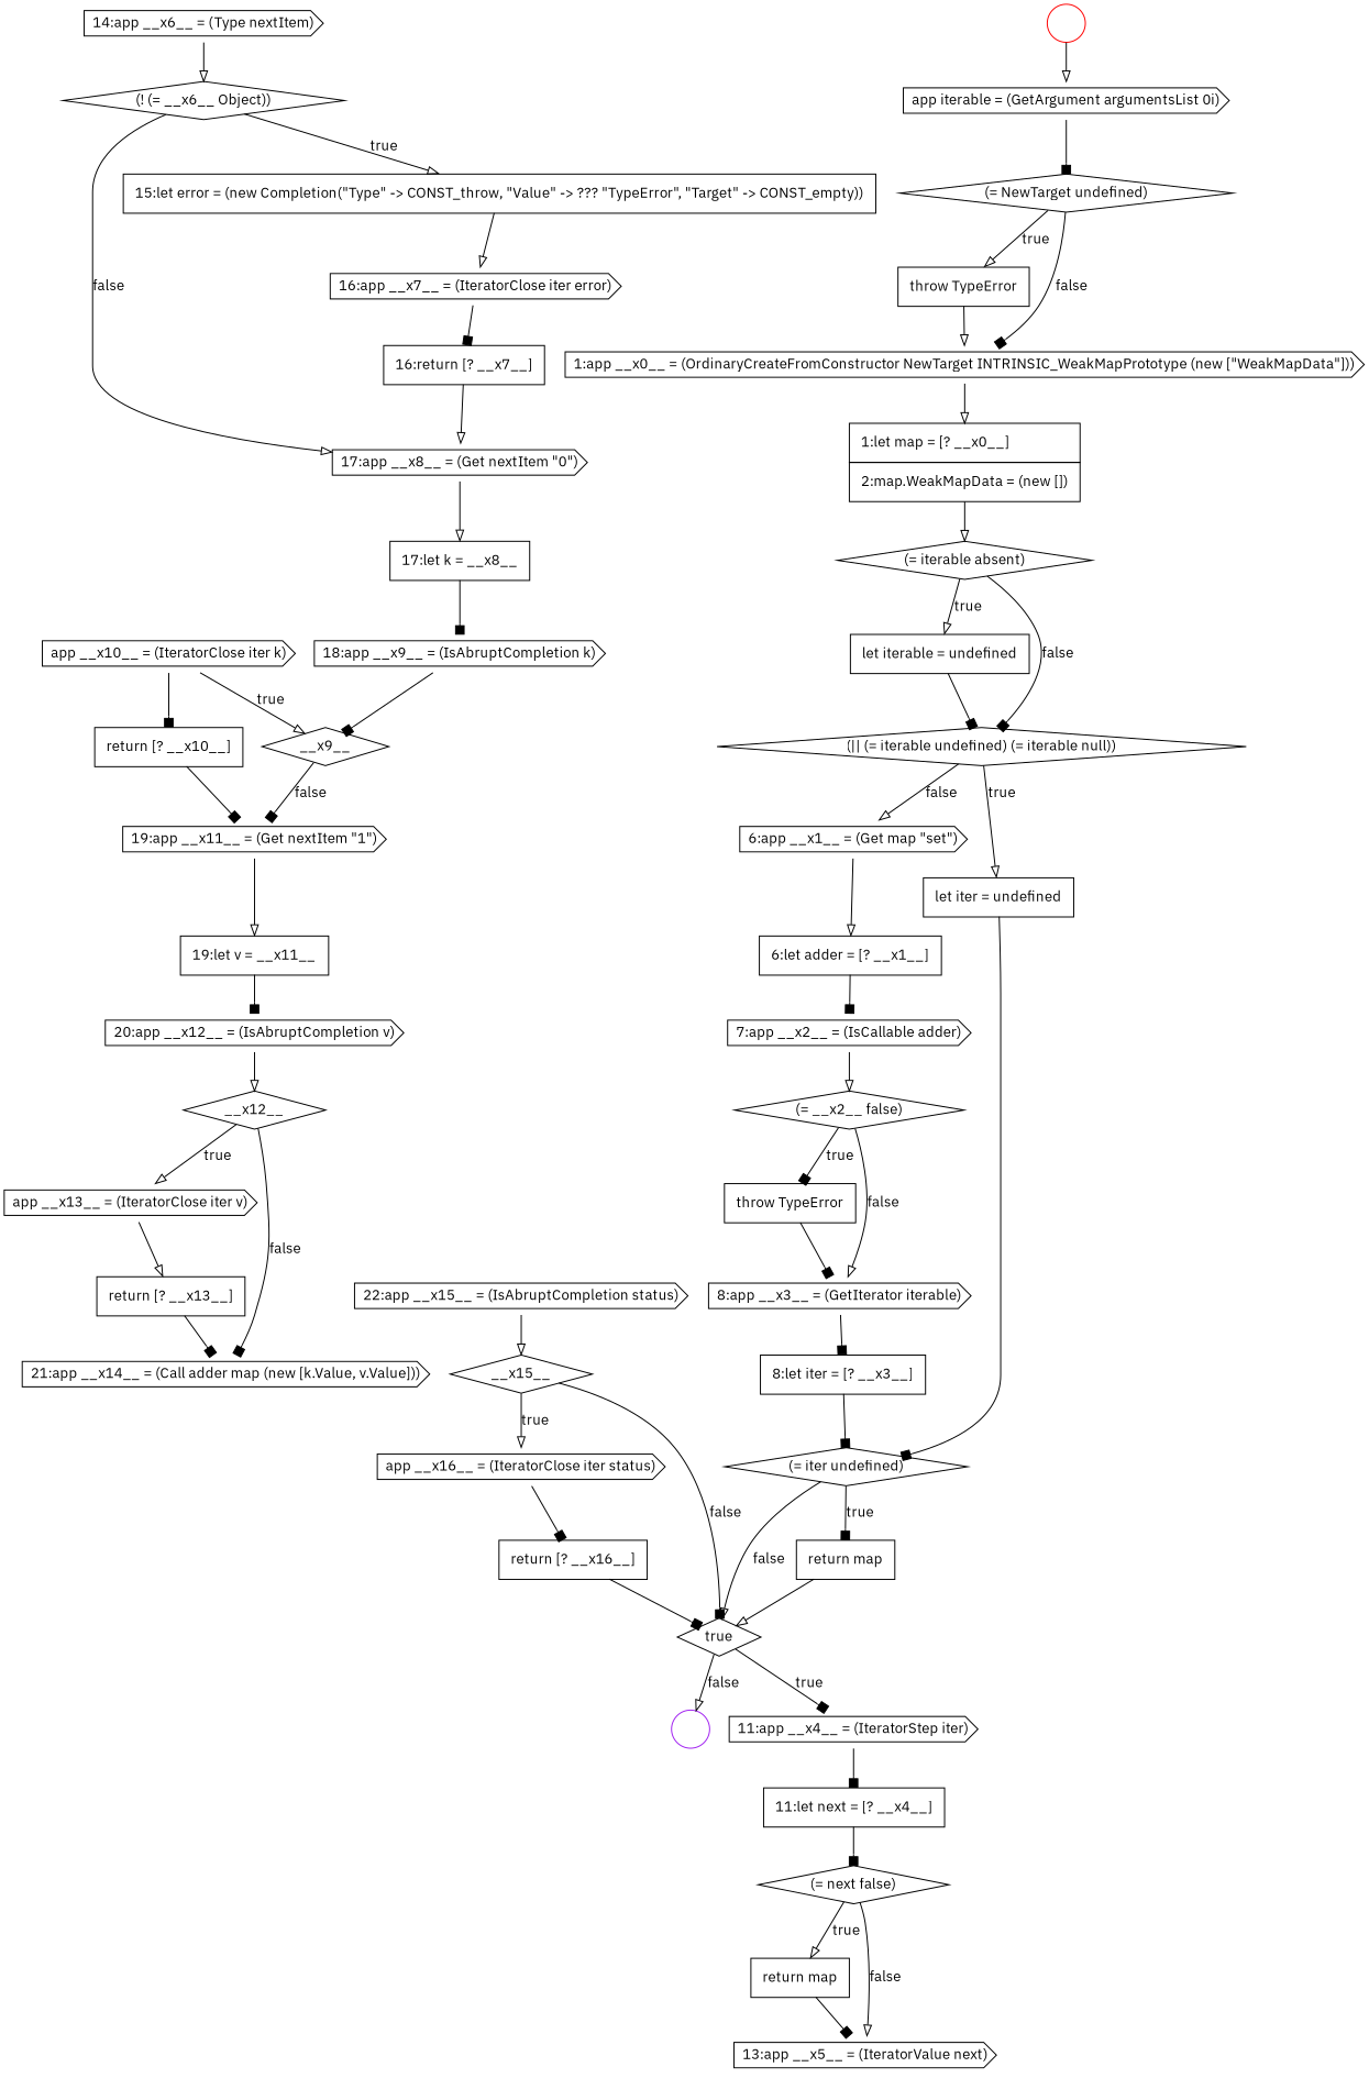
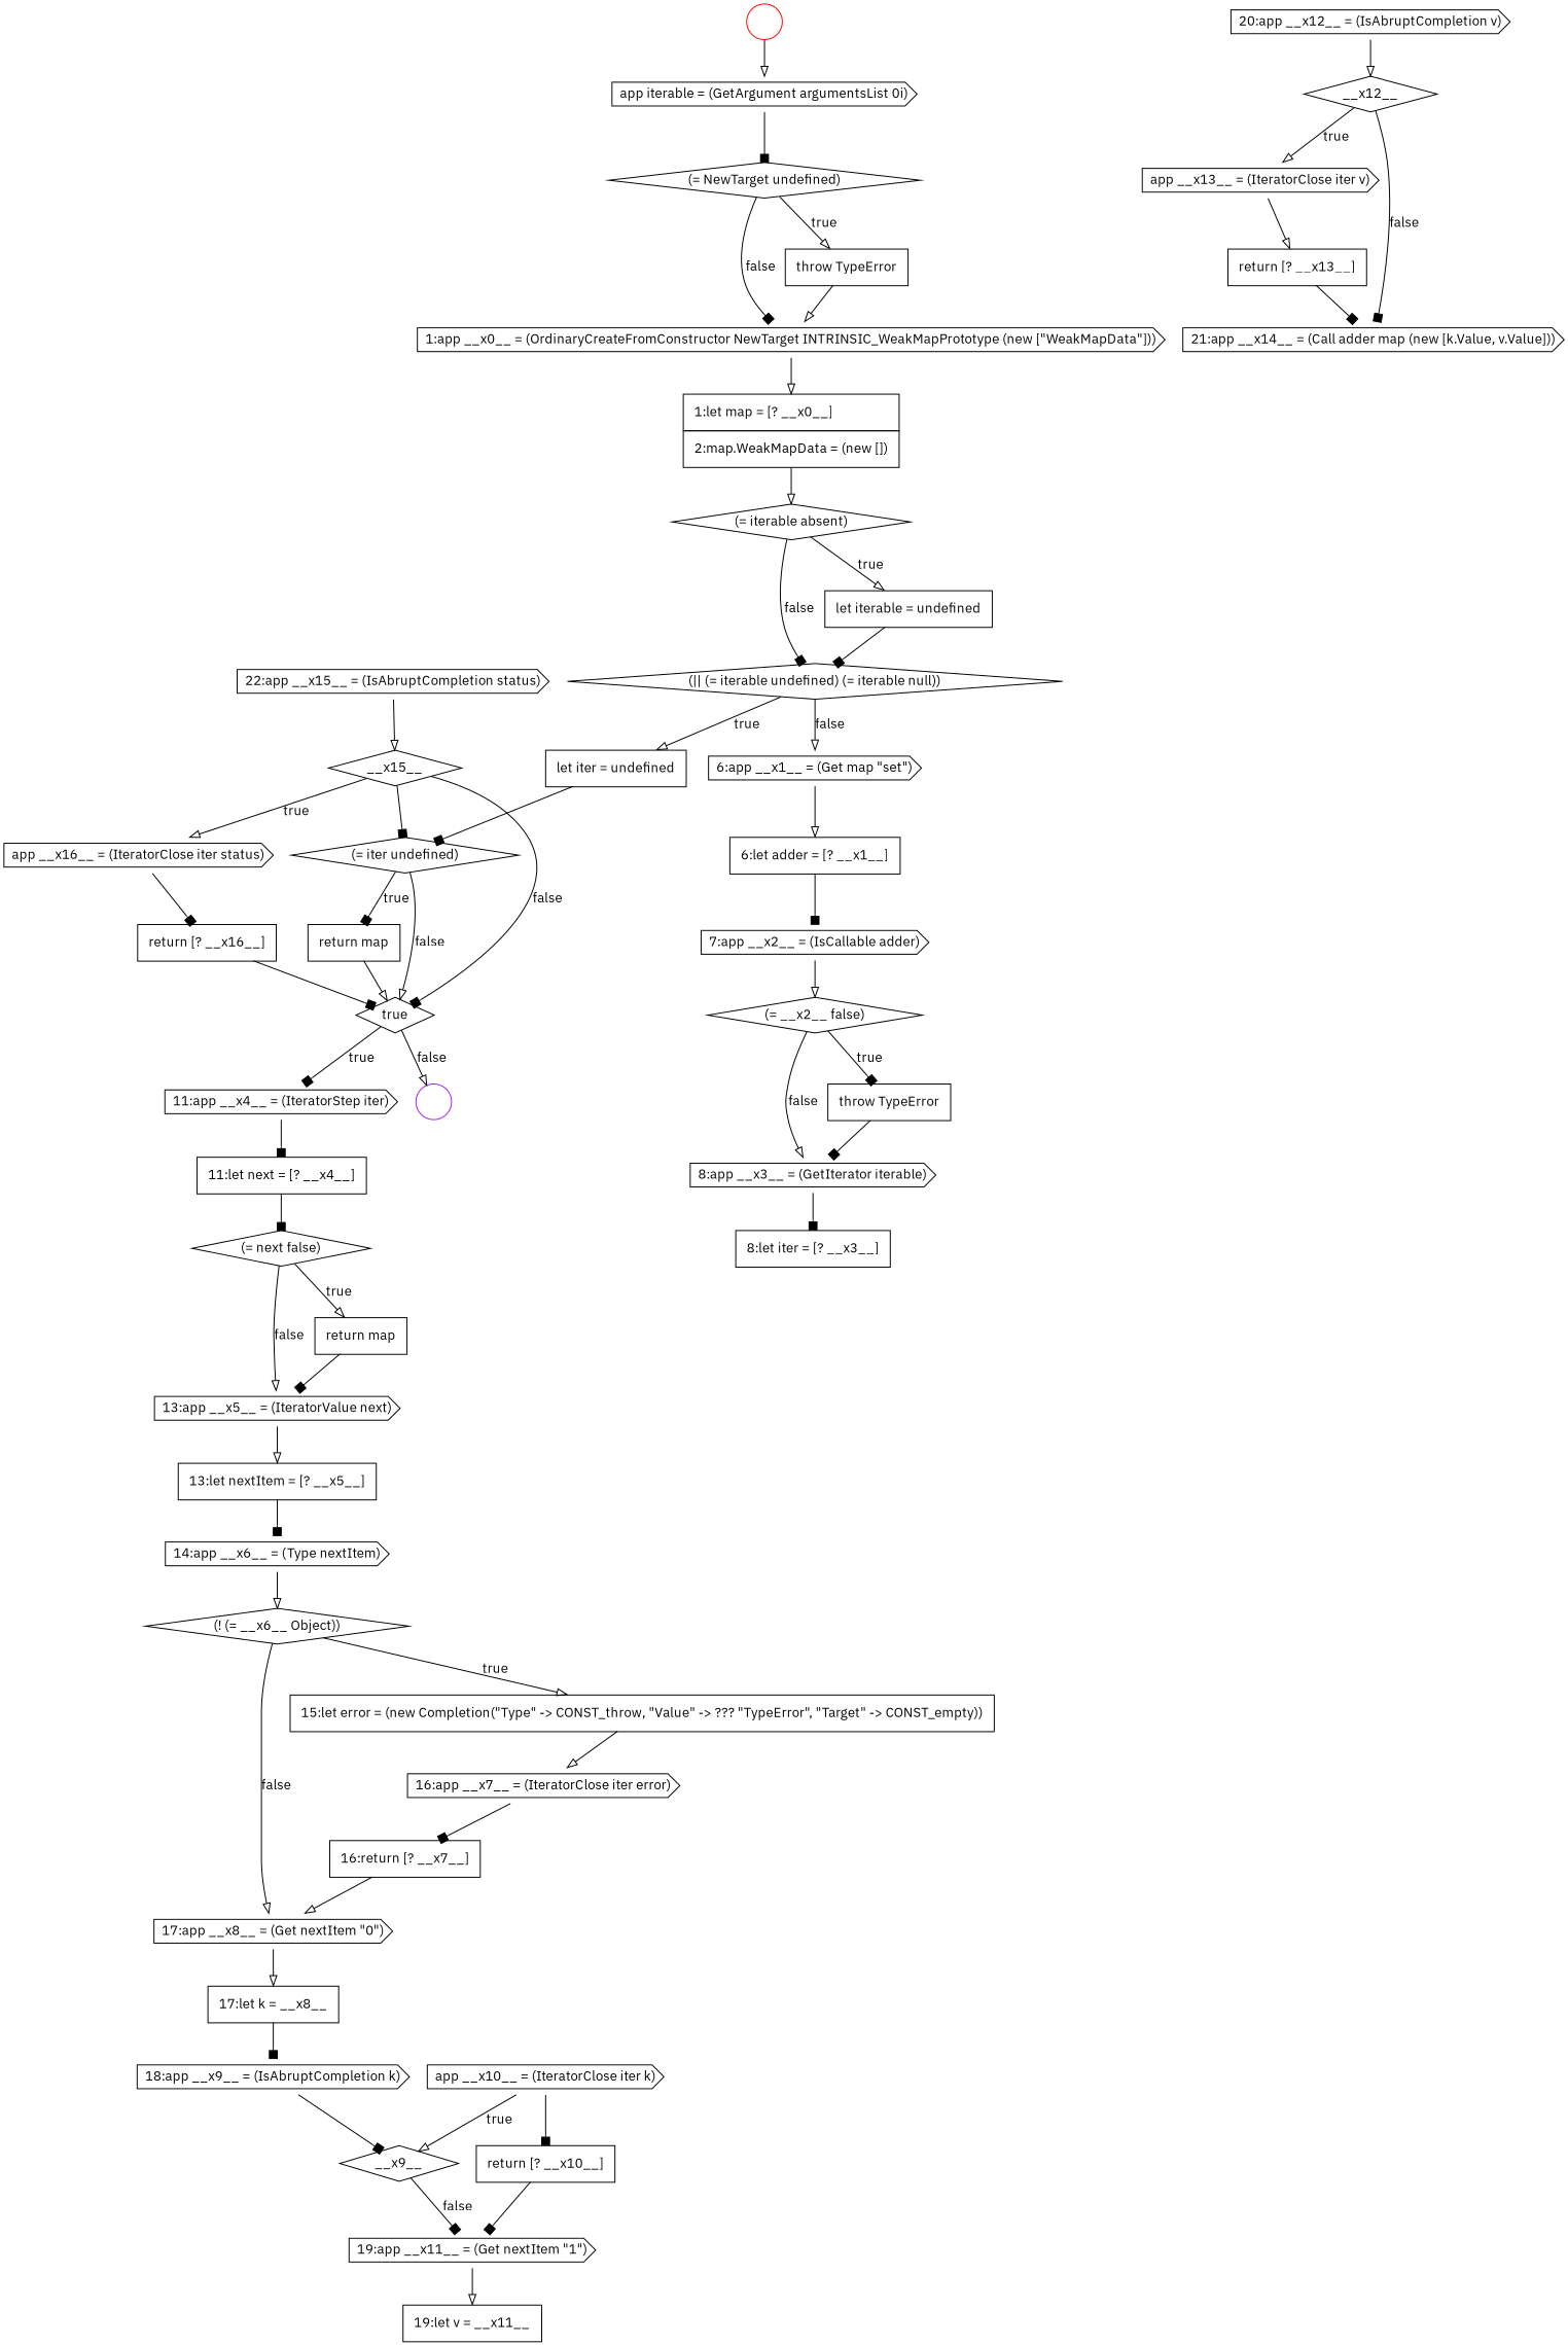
  digraph {
    fontname="IBM Plex Sans"
    node [color=black fillcolor=white fontname="IBM Plex Sans" shape=cds style=filled]
    edge [arrowhead=onormal color=black fontname="IBM Plex Sans"]
    n1 [label=<<font color="black">__x9__</font>> shape=diamond]
    n2 [label=<<font color="black">19:app __x11__ = (Get nextItem &quot;1&quot;)</font>>]
    n3 [label=<<font color="black">     <table border="0" cellborder="1" cellspacing="0" cellpadding="10">       <tr><td align="left">19:let v = __x11__</td></tr>     </table>   </font>> margin=0 shape=none]
    n4 [label=<<font color="black">app __x10__ = (IteratorClose iter k)</font>>]
    n5 [label=<<font color="black">     <table border="0" cellborder="1" cellspacing="0" cellpadding="10">       <tr><td align="left">return [? __x10__]</td></tr>     </table>   </font>> margin=0 shape=none]
    n6 [label=<<font color="black">14:app __x6__ = (Type nextItem)</font>>]
    n7 [label=<<font color="black">(! (= __x6__ Object))</font>> shape=diamond]
    n8 [label=<<font color="black">17:app __x8__ = (Get nextItem &quot;0&quot;)</font>>]
    n9 [label=<<font color="black">     <table border="0" cellborder="1" cellspacing="0" cellpadding="10">       <tr><td align="left">15:let error = (new Completion(&quot;Type&quot; -&gt; CONST_throw, &quot;Value&quot; -&gt; ??? &quot;TypeError&quot;, &quot;Target&quot; -&gt; CONST_empty))</td></tr>     </table>   </font>> margin=0 shape=none]
    n10 [label=<<font color="black">(= iterable absent)</font>> shape=diamond]
    n11 [label=<<font color="black">     <table border="0" cellborder="1" cellspacing="0" cellpadding="10">       <tr><td align="left">let iterable = undefined</td></tr>     </table>   </font>> margin=0 shape=none]
    n12 [label=<<font color="black">(|| (= iterable undefined) (= iterable null))</font>> shape=diamond]
    n13 [label=<<font color="black">6:app __x1__ = (Get map &quot;set&quot;)</font>>]
    n14 [label=<<font color="black">     <table border="0" cellborder="1" cellspacing="0" cellpadding="10">       <tr><td align="left">let iter = undefined</td></tr>     </table>   </font>> margin=0 shape=none]
    n15 [label=<<font color="black">16:app __x7__ = (IteratorClose iter error)</font>>]
    n16 [label=<<font color="black">     <table border="0" cellborder="1" cellspacing="0" cellpadding="10">       <tr><td align="left">16:return [? __x7__]</td></tr>     </table>   </font>> margin=0 shape=none]
    n17 [label=<<font color="black">     <table border="0" cellborder="1" cellspacing="0" cellpadding="10">       <tr><td align="left">throw TypeError</td></tr>     </table>   </font>> margin=0 shape=none]
    n18 [label=<<font color="black">8:app __x3__ = (GetIterator iterable)</font>>]
    n19 [label=<<font color="black">     <table border="0" cellborder="1" cellspacing="0" cellpadding="10">       <tr><td align="left">8:let iter = [? __x3__]</td></tr>     </table>   </font>> margin=0 shape=none]
    n20 [label=<<font color="black">     <table border="0" cellborder="1" cellspacing="0" cellpadding="10">       <tr><td align="left">6:let adder = [? __x1__]</td></tr>     </table>   </font>> margin=0 shape=none]
    n21 [label=<<font color="black">7:app __x2__ = (IsCallable adder)</font>>]
    n22 [label=<<font color="black">app __x16__ = (IteratorClose iter status)</font>>]
    n23 [label=<<font color="black">     <table border="0" cellborder="1" cellspacing="0" cellpadding="10">       <tr><td align="left">return [? __x16__]</td></tr>     </table>   </font>> margin=0 shape=none]
    n24 [label=<<font color="black">true</font>> shape=diamond]
    n25 [label=<<font color="black">(= __x2__ false)</font>> shape=diamond]
    n26 [label=<<font color="black">(= iter undefined)</font>> shape=diamond]
    n27 [label=<<font color="black">     <table border="0" cellborder="1" cellspacing="0" cellpadding="10">       <tr><td align="left">return map</td></tr>     </table>   </font>> margin=0 shape=none]
    n28 [color=purple label=" " shape=circle]
    n29 [label=<<font color="black">11:app __x4__ = (IteratorStep iter)</font>>]
    n30 [label=<<font color="black">app __x13__ = (IteratorClose iter v)</font>>]
    n31 [label=<<font color="black">     <table border="0" cellborder="1" cellspacing="0" cellpadding="10">       <tr><td align="left">return [? __x13__]</td></tr>     </table>   </font>> margin=0 shape=none]
    n32 [label=<<font color="black">21:app __x14__ = (Call adder map (new [k.Value, v.Value]))</font>>]
    n33 [label=<<font color="black">     <table border="0" cellborder="1" cellspacing="0" cellpadding="10">       <tr><td align="left">17:let k = __x8__</td></tr>     </table>   </font>> margin=0 shape=none]
    n34 [label=<<font color="black">20:app __x12__ = (IsAbruptCompletion v)</font>>]
    n35 [label=<<font color="black">__x12__</font>> shape=diamond]
    n36 [label=<<font color="black">18:app __x9__ = (IsAbruptCompletion k)</font>>]
    n37 [label=<<font color="black">     <table border="0" cellborder="1" cellspacing="0" cellpadding="10">       <tr><td align="left">11:let next = [? __x4__]</td></tr>     </table>   </font>> margin=0 shape=none]
    n38 [label=<<font color="black">(= next false)</font>> shape=diamond]
    n39 [label=<<font color="black">     <table border="0" cellborder="1" cellspacing="0" cellpadding="10">       <tr><td align="left">return map</td></tr>     </table>   </font>> margin=0 shape=none]
    n40 [label=<<font color="black">13:app __x5__ = (IteratorValue next)</font>>]
    n41 [label=<<font color="black">app iterable = (GetArgument argumentsList 0i)</font>>]
    n42 [label=<<font color="black">(= NewTarget undefined)</font>> shape=diamond]
    n43 [label=<<font color="black">     <table border="0" cellborder="1" cellspacing="0" cellpadding="10">       <tr><td align="left">throw TypeError</td></tr>     </table>   </font>> margin=0 shape=none]
    n44 [label=<<font color="black">1:app __x0__ = (OrdinaryCreateFromConstructor NewTarget INTRINSIC_WeakMapPrototype (new [&quot;WeakMapData&quot;]))</font>>]
    n45 [label=<<font color="black">__x15__</font>> shape=diamond]
+   n46 [label=<<font color="black">     <table border="0" cellborder="1" cellspacing="0" cellpadding="10">       <tr><td align="left">13:let nextItem = [? __x5__]</td></tr>     </table>   </font>> margin=0 shape=none]
    n47 [color=red label=" " shape=circle]
    n48 [label=<<font color="black">     <table border="0" cellborder="1" cellspacing="0" cellpadding="10">       <tr><td align="left">1:let map = [? __x0__]</td></tr>       <tr><td align="left">2:map.WeakMapData = (new [])</td></tr>     </table>   </font>> margin=0 shape=none]
    n49 [label=<<font color="black">22:app __x15__ = (IsAbruptCompletion status)</font>>]
    n1 -> n2 [arrowhead=box label=<<font color="black">false</font>>]
    n2 -> n3
-   n3 -> n34 [arrowhead=box]
    n4 -> n1 [label=<<font color="black">true</font>>]
    n4 -> n5 [arrowhead=box]
    n5 -> n2 [arrowhead=box]
    n6 -> n7
    n7 -> n8 [label=<<font color="black">false</font>>]
    n7 -> n9 [label=<<font color="black">true</font>>]
    n8 -> n33
    n9 -> n15
    n10 -> n11 [label=<<font color="black">true</font>>]
    n10 -> n12 [arrowhead=box label=<<font color="black">false</font>>]
    n11 -> n12 [arrowhead=box]
    n12 -> n13 [label=<<font color="black">false</font>>]
    n12 -> n14 [label=<<font color="black">true</font>>]
    n13 -> n20
    n14 -> n26 [arrowhead=box]
    n15 -> n16 [arrowhead=box]
    n16 -> n8
    n17 -> n18 [arrowhead=box]
    n18 -> n19 [arrowhead=box]
-   n19 -> n26 [arrowhead=box]
+   n45 -> n26 [arrowhead=box]
    n20 -> n21 [arrowhead=box]
    n21 -> n25
    n22 -> n23 [arrowhead=box]
    n23 -> n24 [arrowhead=box]
    n24 -> n28 [label=<<font color="black">false</font>>]
    n24 -> n29 [arrowhead=box label=<<font color="black">true</font>>]
    n25 -> n17 [arrowhead=box label=<<font color="black">true</font>>]
    n25 -> n18 [label=<<font color="black">false</font>>]
    n26 -> n24 [label=<<font color="black">false</font>>]
    n26 -> n27 [arrowhead=box label=<<font color="black">true</font>>]
    n27 -> n24
    n29 -> n37 [arrowhead=box]
    n30 -> n31
    n31 -> n32 [arrowhead=box]
    n33 -> n36 [arrowhead=box]
    n34 -> n35
    n35 -> n30 [label=<<font color="black">true</font>>]
    n35 -> n32 [arrowhead=box label=<<font color="black">false</font>>]
    n36 -> n1 [arrowhead=box]
    n37 -> n38 [arrowhead=box]
    n38 -> n39 [label=<<font color="black">true</font>>]
    n38 -> n40 [label=<<font color="black">false</font>>]
    n39 -> n40 [arrowhead=box]
+   n40 -> n46
    n41 -> n42 [arrowhead=box]
    n42 -> n43 [label=<<font color="black">true</font>>]
    n42 -> n44 [arrowhead=box label=<<font color="black">false</font>>]
    n43 -> n44
    n44 -> n48
    n45 -> n22 [label=<<font color="black">true</font>>]
    n45 -> n24 [arrowhead=box label=<<font color="black">false</font>>]
+   n46 -> n6 [arrowhead=box]
    n47 -> n41
    n48 -> n10
    n49 -> n45
  }
